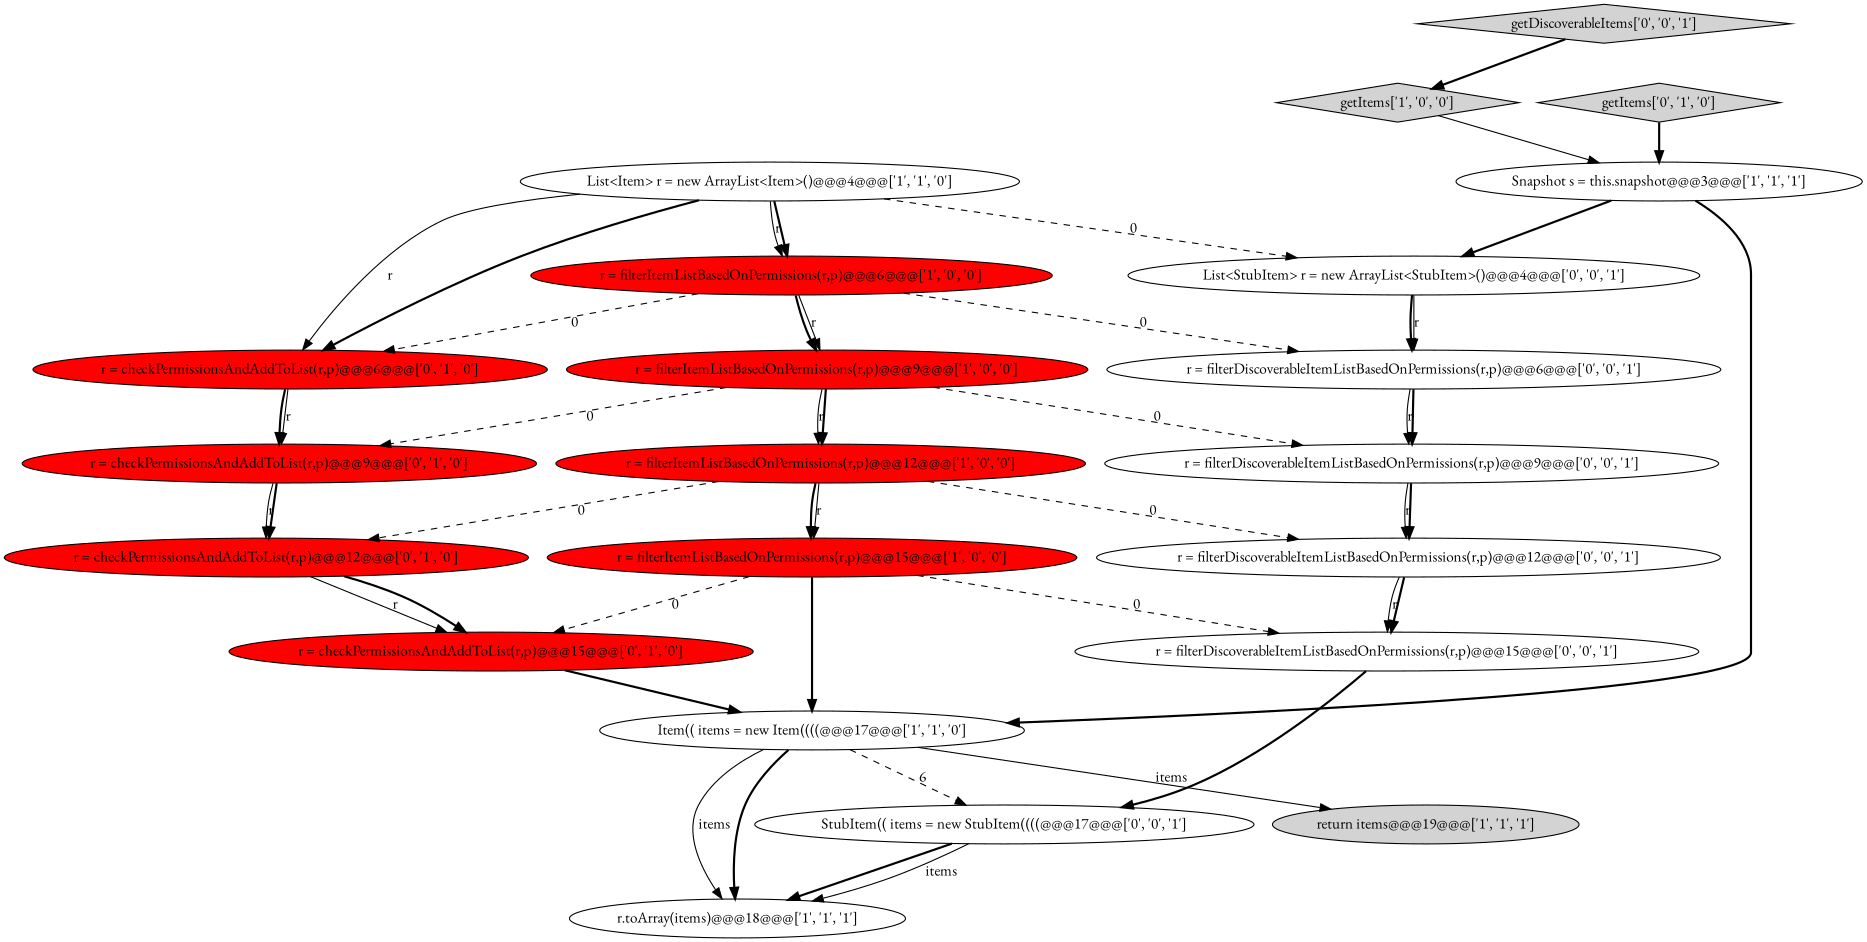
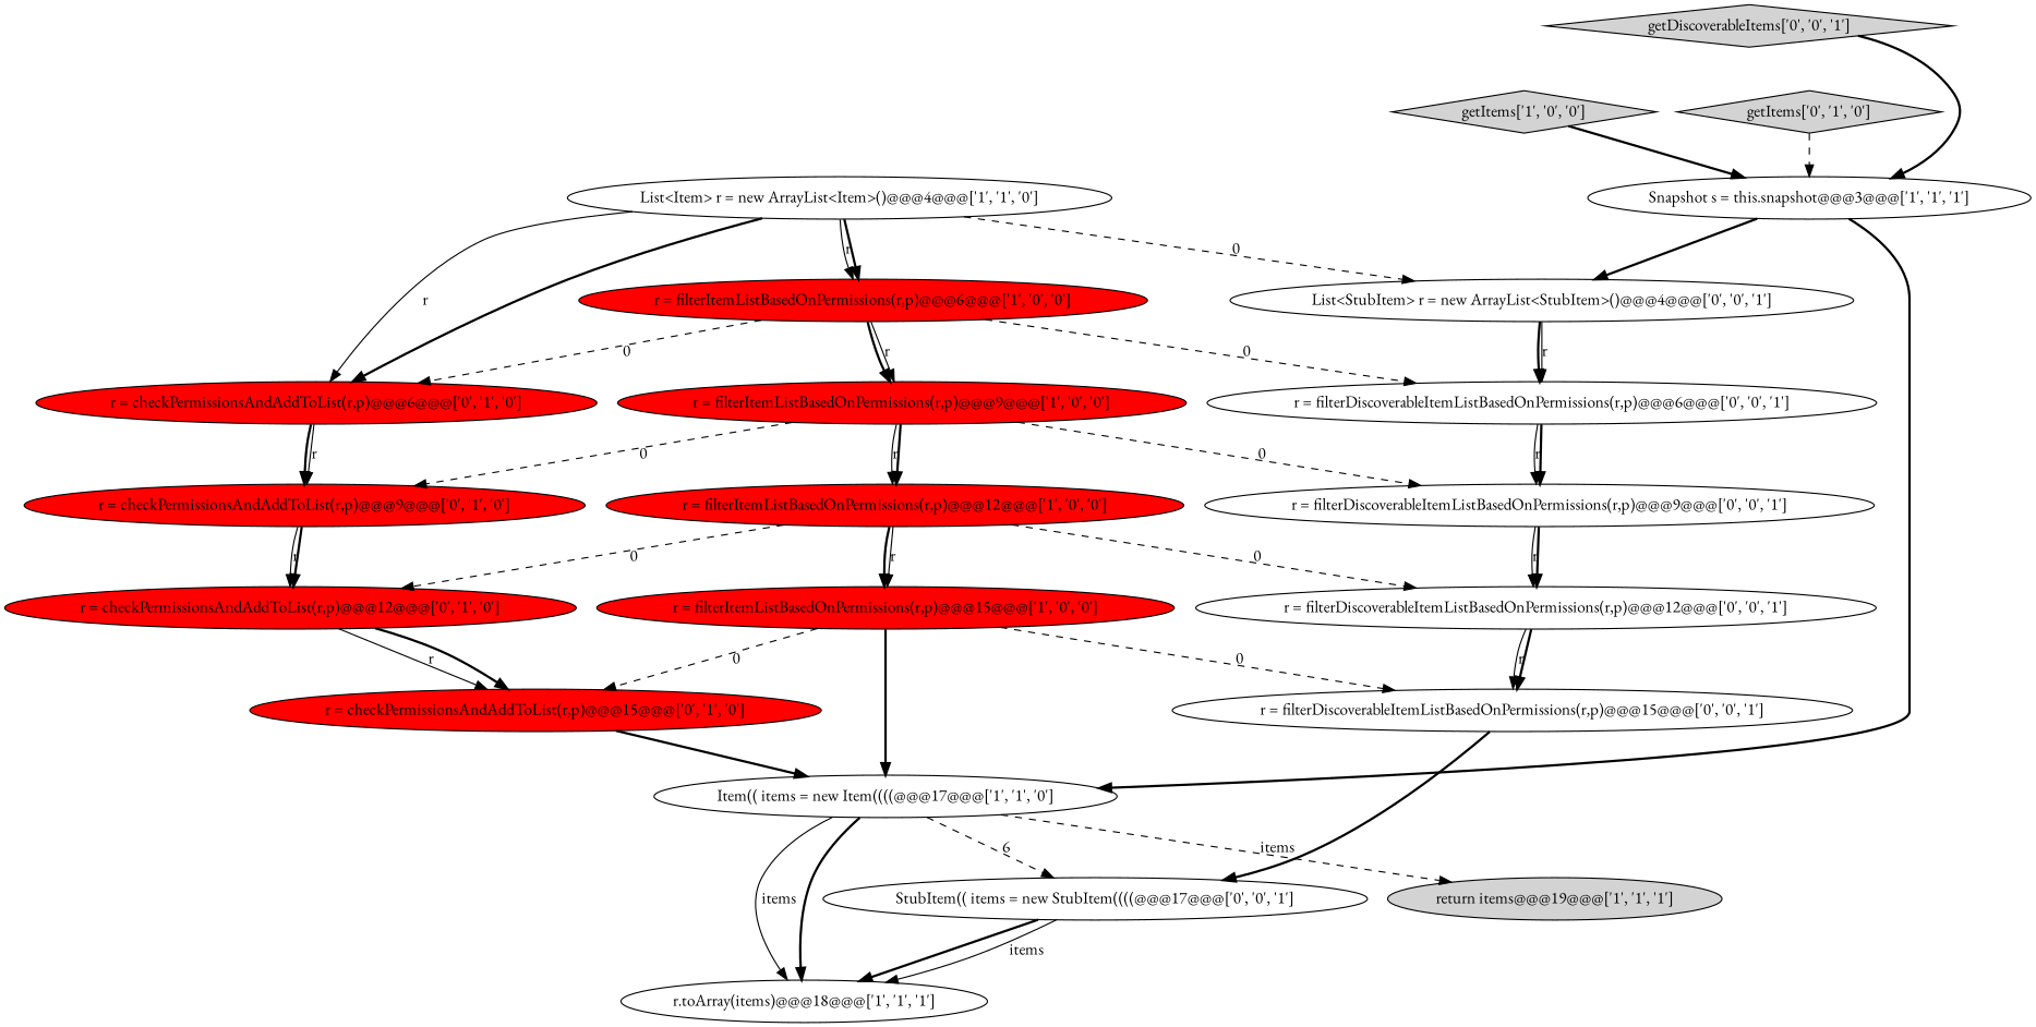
  digraph {
    fontname="EB Garamond"
    node [fillcolor=white fontname="EB Garamond" shape=ellipse style=filled]
    edge [fontname="EB Garamond" style=bold]
    n1 [fillcolor=red label="r = filterItemListBasedOnPermissions(r,p)@@@9@@@['1', '0', '0']"]
    n2 [fillcolor=red label="r = filterItemListBasedOnPermissions(r,p)@@@12@@@['1', '0', '0']"]
    n3 [fillcolor=red label="r = checkPermissionsAndAddToList(r,p)@@@9@@@['0', '1', '0']"]
    n4 [label="r = filterDiscoverableItemListBasedOnPermissions(r,p)@@@9@@@['0', '0', '1']"]
    n5 [fillcolor=red label="r = checkPermissionsAndAddToList(r,p)@@@12@@@['0', '1', '0']"]
    n6 [fillcolor=red label="r = filterItemListBasedOnPermissions(r,p)@@@15@@@['1', '0', '0']"]
    n7 [label="r = filterDiscoverableItemListBasedOnPermissions(r,p)@@@12@@@['0', '0', '1']"]
    n8 [label="r = filterDiscoverableItemListBasedOnPermissions(r,p)@@@6@@@['0', '0', '1']"]
    n9 [label="r.toArray(items)@@@18@@@['1', '1', '1']"]
    n10 [fillcolor=lightgray label="return items@@@19@@@['1', '1', '1']"]
    n11 [fillcolor=red label="r = checkPermissionsAndAddToList(r,p)@@@15@@@['0', '1', '0']"]
    n12 [label="Item(( items = new Item((((@@@17@@@['1', '1', '0']"]
    n13 [label="StubItem(( items = new StubItem((((@@@17@@@['0', '0', '1']"]
    n14 [fillcolor=lightgray label="getItems['1', '0', '0']" shape=diamond]
    n15 [label="Snapshot s = this.snapshot@@@3@@@['1', '1', '1']"]
    n16 [label="List<StubItem> r = new ArrayList<StubItem>()@@@4@@@['0', '0', '1']"]
    n17 [label="r = filterDiscoverableItemListBasedOnPermissions(r,p)@@@15@@@['0', '0', '1']"]
    n18 [label="List<Item> r = new ArrayList<Item>()@@@4@@@['1', '1', '0']"]
    n19 [fillcolor=red label="r = checkPermissionsAndAddToList(r,p)@@@6@@@['0', '1', '0']"]
    n20 [fillcolor=red label="r = filterItemListBasedOnPermissions(r,p)@@@6@@@['1', '0', '0']"]
    n21 [fillcolor=lightgray label="getItems['0', '1', '0']" shape=diamond]
    n22 [fillcolor=lightgray label="getDiscoverableItems['0', '0', '1']" shape=diamond]
    n1 -> n2
    n1 -> n2 [label=r style=solid]
    n1 -> n3 [label=0 style=dashed]
    n1 -> n4 [label=0 style=dashed]
    n2 -> n5 [label=0 style=dashed]
    n2 -> n6 [label=r style=solid]
    n2 -> n6
    n2 -> n7 [label=0 style=dashed]
    n3 -> n5 [label=r style=solid]
    n3 -> n5
    n4 -> n7 [label=r style=solid]
    n4 -> n7
    n5 -> n11 [label=r style=solid]
    n5 -> n11
    n6 -> n11 [label=0 style=dashed]
    n6 -> n12
    n6 -> n17 [label=0 style=dashed]
    n7 -> n17
    n7 -> n17 [label=r style=solid]
    n8 -> n4 [label=r style=solid]
    n8 -> n4
    n11 -> n12
    n12 -> n9
    n12 -> n9 [label=items style=solid]
-   n12 -> n10 [label=items style=solid]
+   n12 -> n10 [label=items style=dashed]
    n12 -> n13 [label=6 style=dashed]
    n13 -> n9
    n13 -> n9 [label=items style=solid]
-   n14 -> n15 [style=solid]
+   n14 -> n15
    n15 -> n12
    n15 -> n16
    n16 -> n8
    n16 -> n8 [label=r style=solid]
    n17 -> n13
    n18 -> n16 [label=0 style=dashed]
    n18 -> n19 [label=r style=solid]
    n18 -> n19
    n18 -> n20 [label=r style=solid]
    n18 -> n20
    n19 -> n3
    n19 -> n3 [label=r style=solid]
    n20 -> n1 [label=r style=solid]
    n20 -> n1
    n20 -> n8 [label=0 style=dashed]
    n20 -> n19 [label=0 style=dashed]
-   n21 -> n15
-   n22 -> n14
+   n21 -> n15 [style=dashed]
+   n22 -> n15
  }
